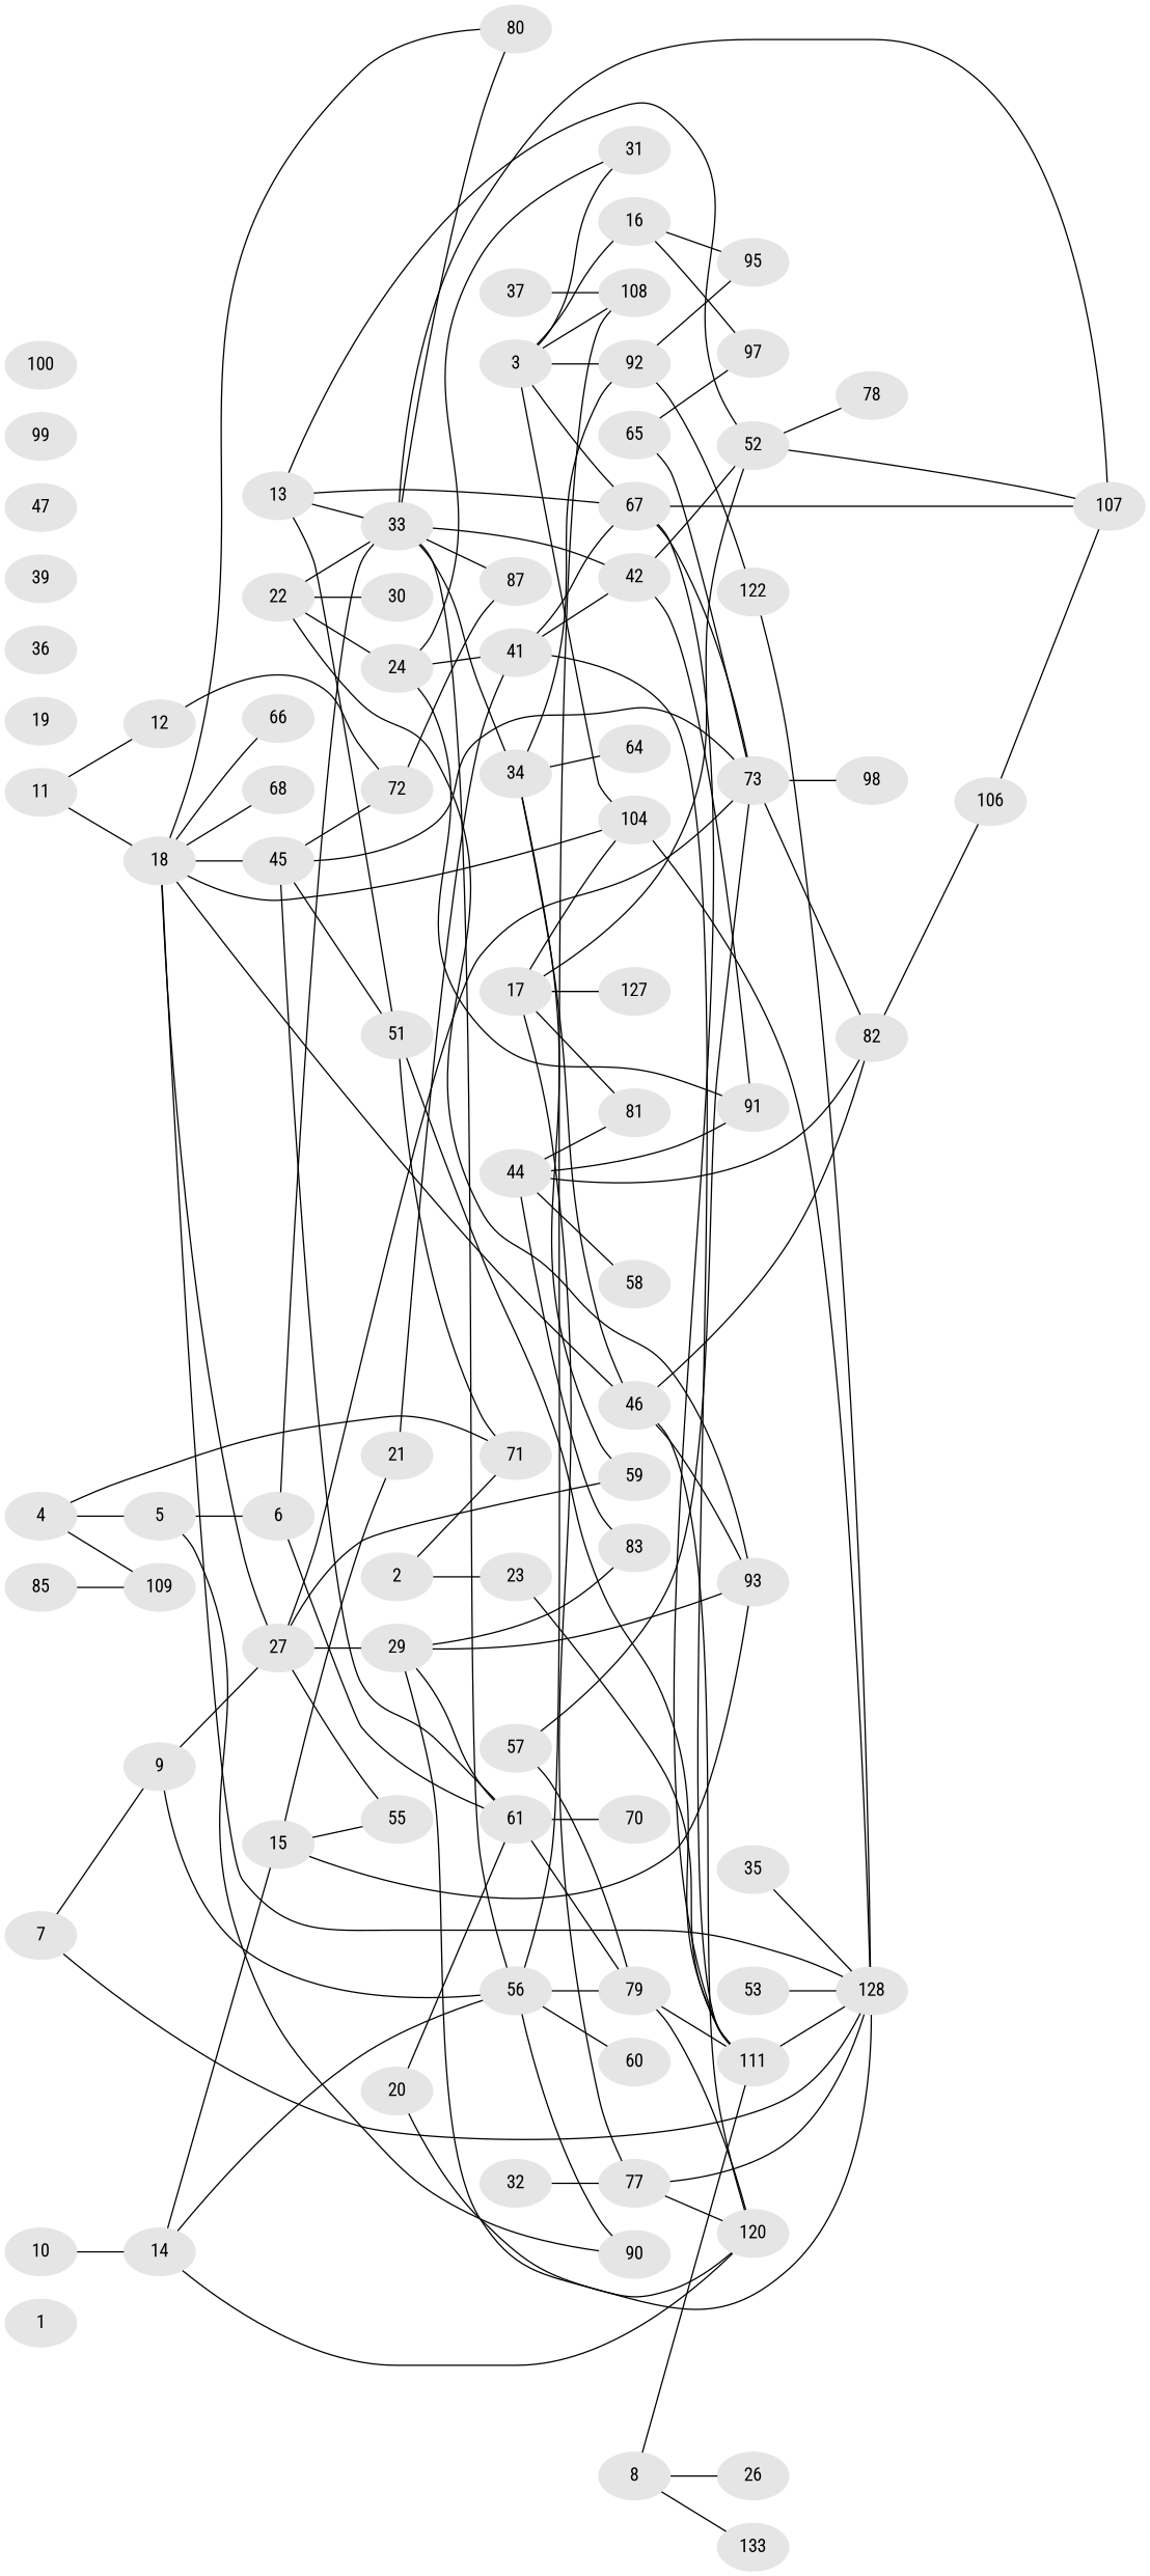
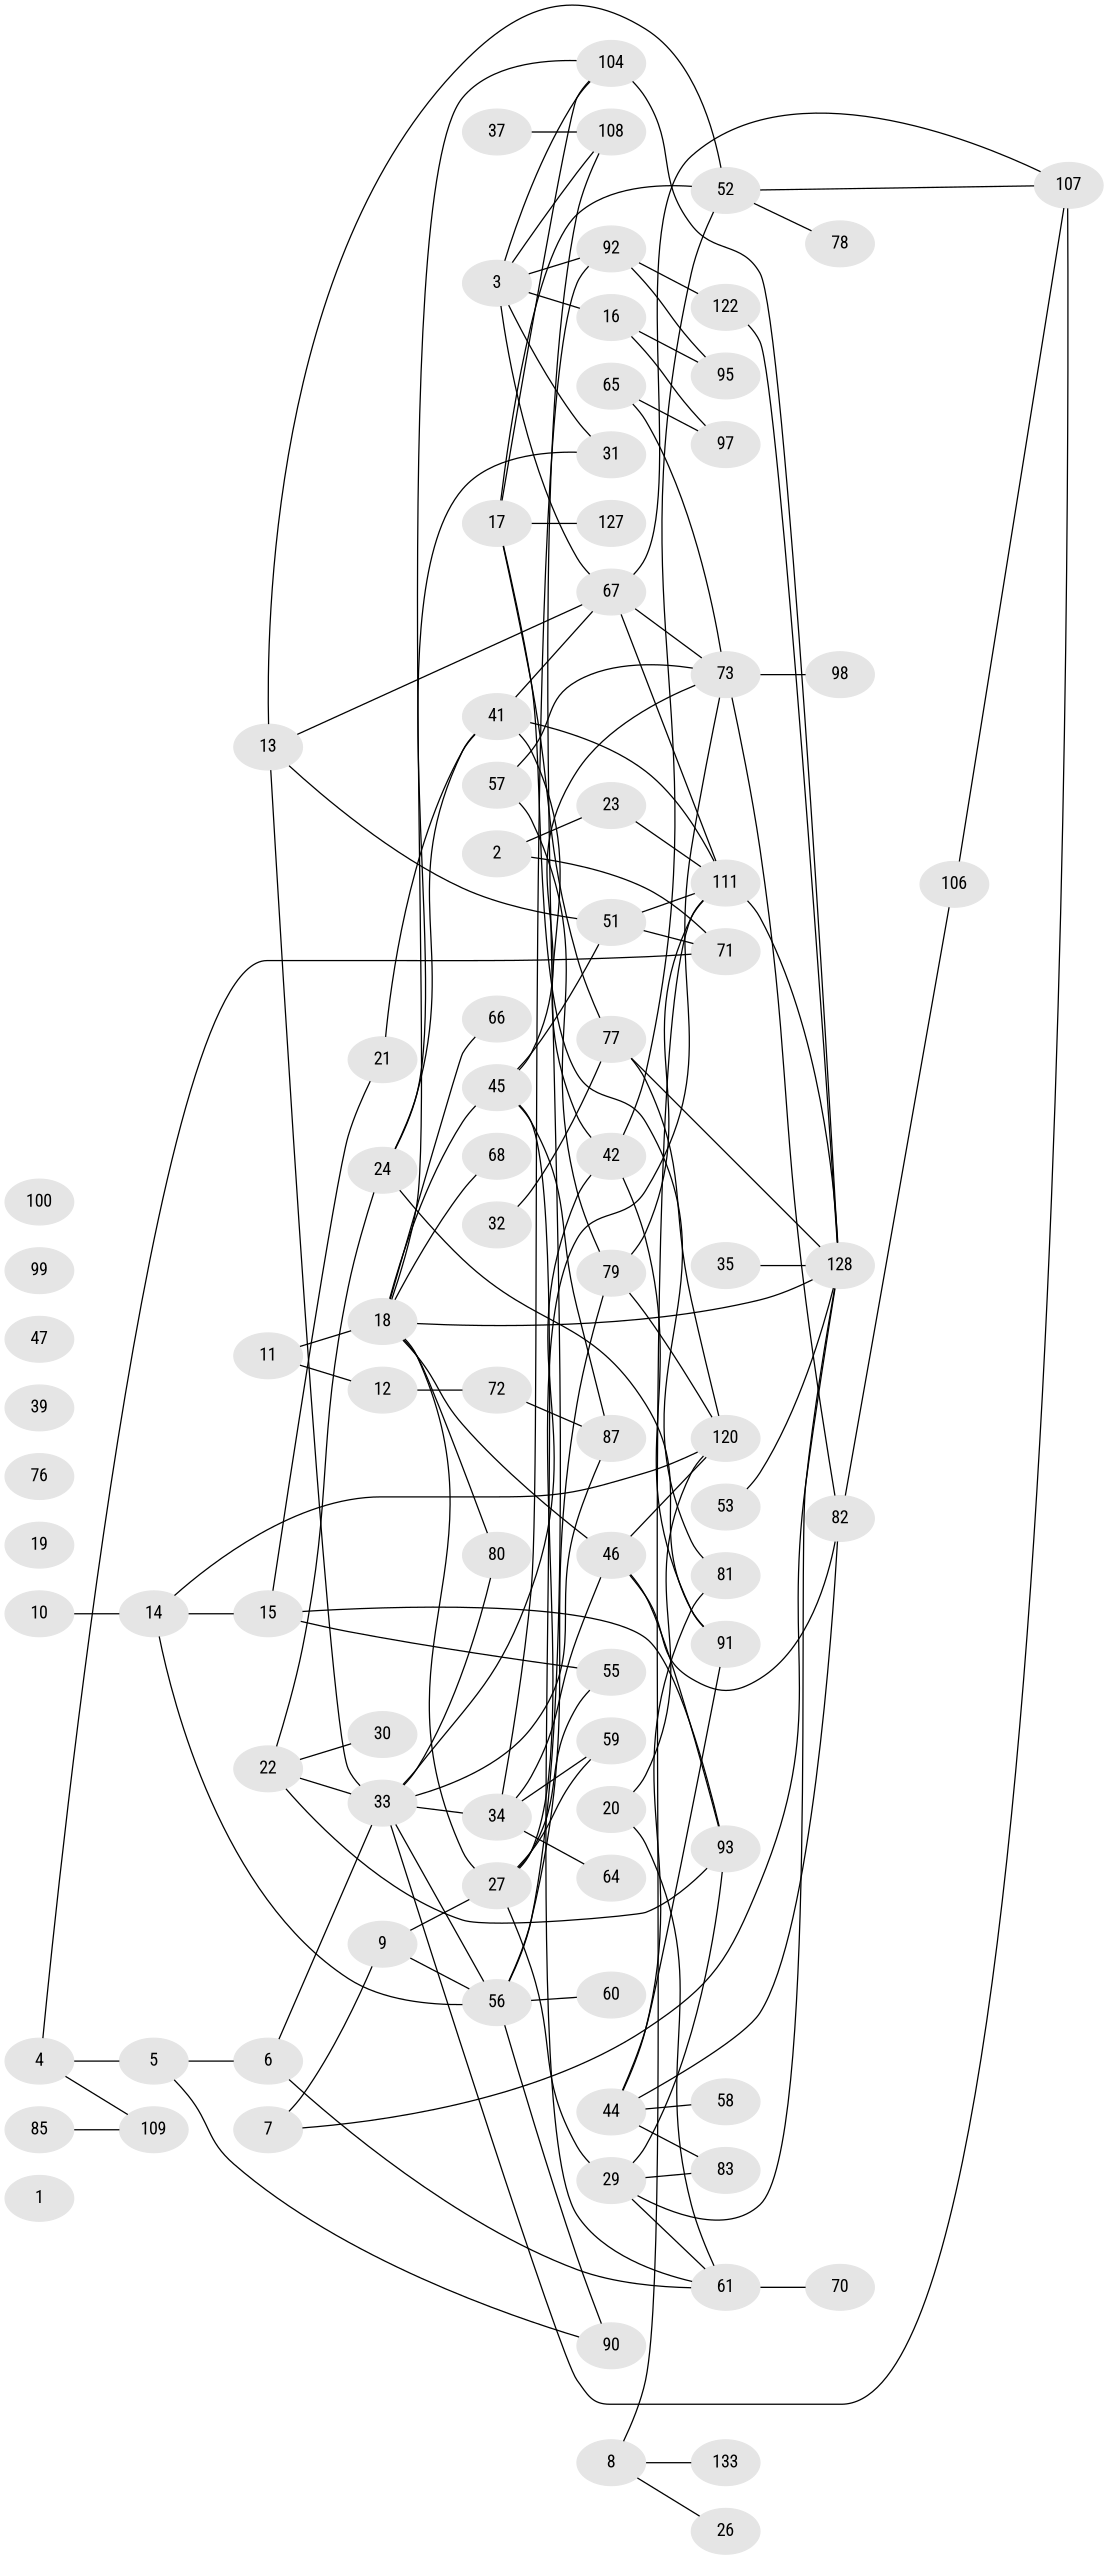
  graph {
    fontname="Roboto Condensed"
    rankdir=LR
    node [color=gray90 fontname="Roboto Condensed" style=filled]
    edge [fontname="Roboto Condensed"]
    1
    2 [super="+25"]
    23
    71
    111 [super="+126"]
    3 [super="+134"]
    16 [super="+54"]
    31
    67
    92 [super="+114"]
    104 [super="+110"]
    108 [super="+117"]
    95
    97 [super="+130"]
    73 [super="+119"]
    107 [super="+118"]
    122
    128 [super="+129"]
    4 [super="+48"]
    5 [super="+135"]
    109
    6 [super="+28"]
    90 [super="+124"]
    33 [super="+105"]
    61 [super="+94"]
    56 [super="+123"]
    80
    34 [super="+63"]
    42 [super="+50"]
    87
    79 [super="+89"]
    70
    9 [super="+74"]
    27 [super="+49"]
    7
    8 [super="+69"]
    26
    133
    55
    29 [super="+62"]
    59 [super="+113"]
    60 [super="+76"]
    14 [super="+103"]
    15 [super="+86"]
    120 [super="+131"]
    10
    12 [super="+75"]
    72
    11
    18 [super="+38"]
    45 [super="+84"]
    46 [super="+88"]
    66 [super="+112"]
    68
    13 [super="+101"]
    51 [super="+132"]
    52 [super="+121"]
    78
    21
    93
    41 [super="+96"]
    17 [super="+40"]
    77
    81
    127
    82
    19
    20 [super="+115"]
    22 [super="+43"]
    24 [super="+102"]
    30
    91 [super="+125"]
    83
    98
    32
    64
    35
-   36
+   36 [label=76]
    37
    39
    44 [super="+116"]
    58
    106
    47
    53
    57
    65
    85
    99
    100
    2 -- 23
    2 -- 71
    23 -- 111
    111 -- 128
    3 -- 16
    3 -- 31
    3 -- 67
    3 -- 92
    3 -- 104
    3 -- 108
    16 -- 95
    16 -- 97
    67 -- 111
    67 -- 73
    67 -- 107 [weight=2]
    92 -- 95
    92 -- 122
    104 -- 128
    73 -- 82
    73 -- 98
    122 -- 128
    4 -- 71
    4 -- 5
    4 -- 109
    5 -- 6
    5 -- 90
    6 -- 33
    6 -- 61
    33 -- 107
    33 -- 56
    33 -- 80
    33 -- 34
    33 -- 42
    33 -- 87
-   61 -- 79
    61 -- 70
    56 -- 108
    56 -- 90
    56 -- 79
    56 -- 60
    34 -- 92
    34 -- 59
    34 -- 46
    34 -- 64
    42 -- 52
    42 -- 91
    79 -- 111
    79 -- 120
    9 -- 56
    9 -- 27 [weight=2]
    27 -- 73
    27 -- 55
    27 -- 29
    27 -- 59
    7 -- 128
    7 -- 9
    8 -- 111
    8 -- 26
    8 -- 133
    29 -- 128
    29 -- 61
    29 -- 93
    29 -- 83 [weight=2]
    14 -- 56
    14 -- 15
    14 -- 120
    15 -- 55
    15 -- 21
    15 -- 93
    10 -- 14
    12 -- 72
    72 -- 87
    11 -- 12
    11 -- 18
    18 -- 104
    18 -- 128
    18 -- 80
    18 -- 27
    18 -- 45
    18 -- 46
    18 -- 66
    18 -- 68
    45 -- 73
    45 -- 61
-   45 -- 72
+   45 -- 87
    45 -- 51
    46 -- 120
    46 -- 93
    46 -- 82
    13 -- 67
    13 -- 33
    13 -- 51
    13 -- 52
    51 -- 71
    51 -- 111
    52 -- 107
    52 -- 78
    21 -- 41
    41 -- 111
    41 -- 67
    41 -- 42
    17 -- 104
    17 -- 52
    17 -- 77
    17 -- 81
    17 -- 127
    77 -- 128
    77 -- 120
    82 -- 106
    20 -- 61
    20 -- 120
    22 -- 33
    22 -- 93
    22 -- 24
    22 -- 30
    24 -- 31
    24 -- 41
    24 -- 91
    32 -- 77
    35 -- 128
    37 -- 108
    44 -- 81
    44 -- 82
    44 -- 91 [weight=2]
    44 -- 83
    44 -- 58
    106 -- 107
    53 -- 128
    57 -- 73
    57 -- 79
    65 -- 97
    65 -- 73
    85 -- 109
  }
